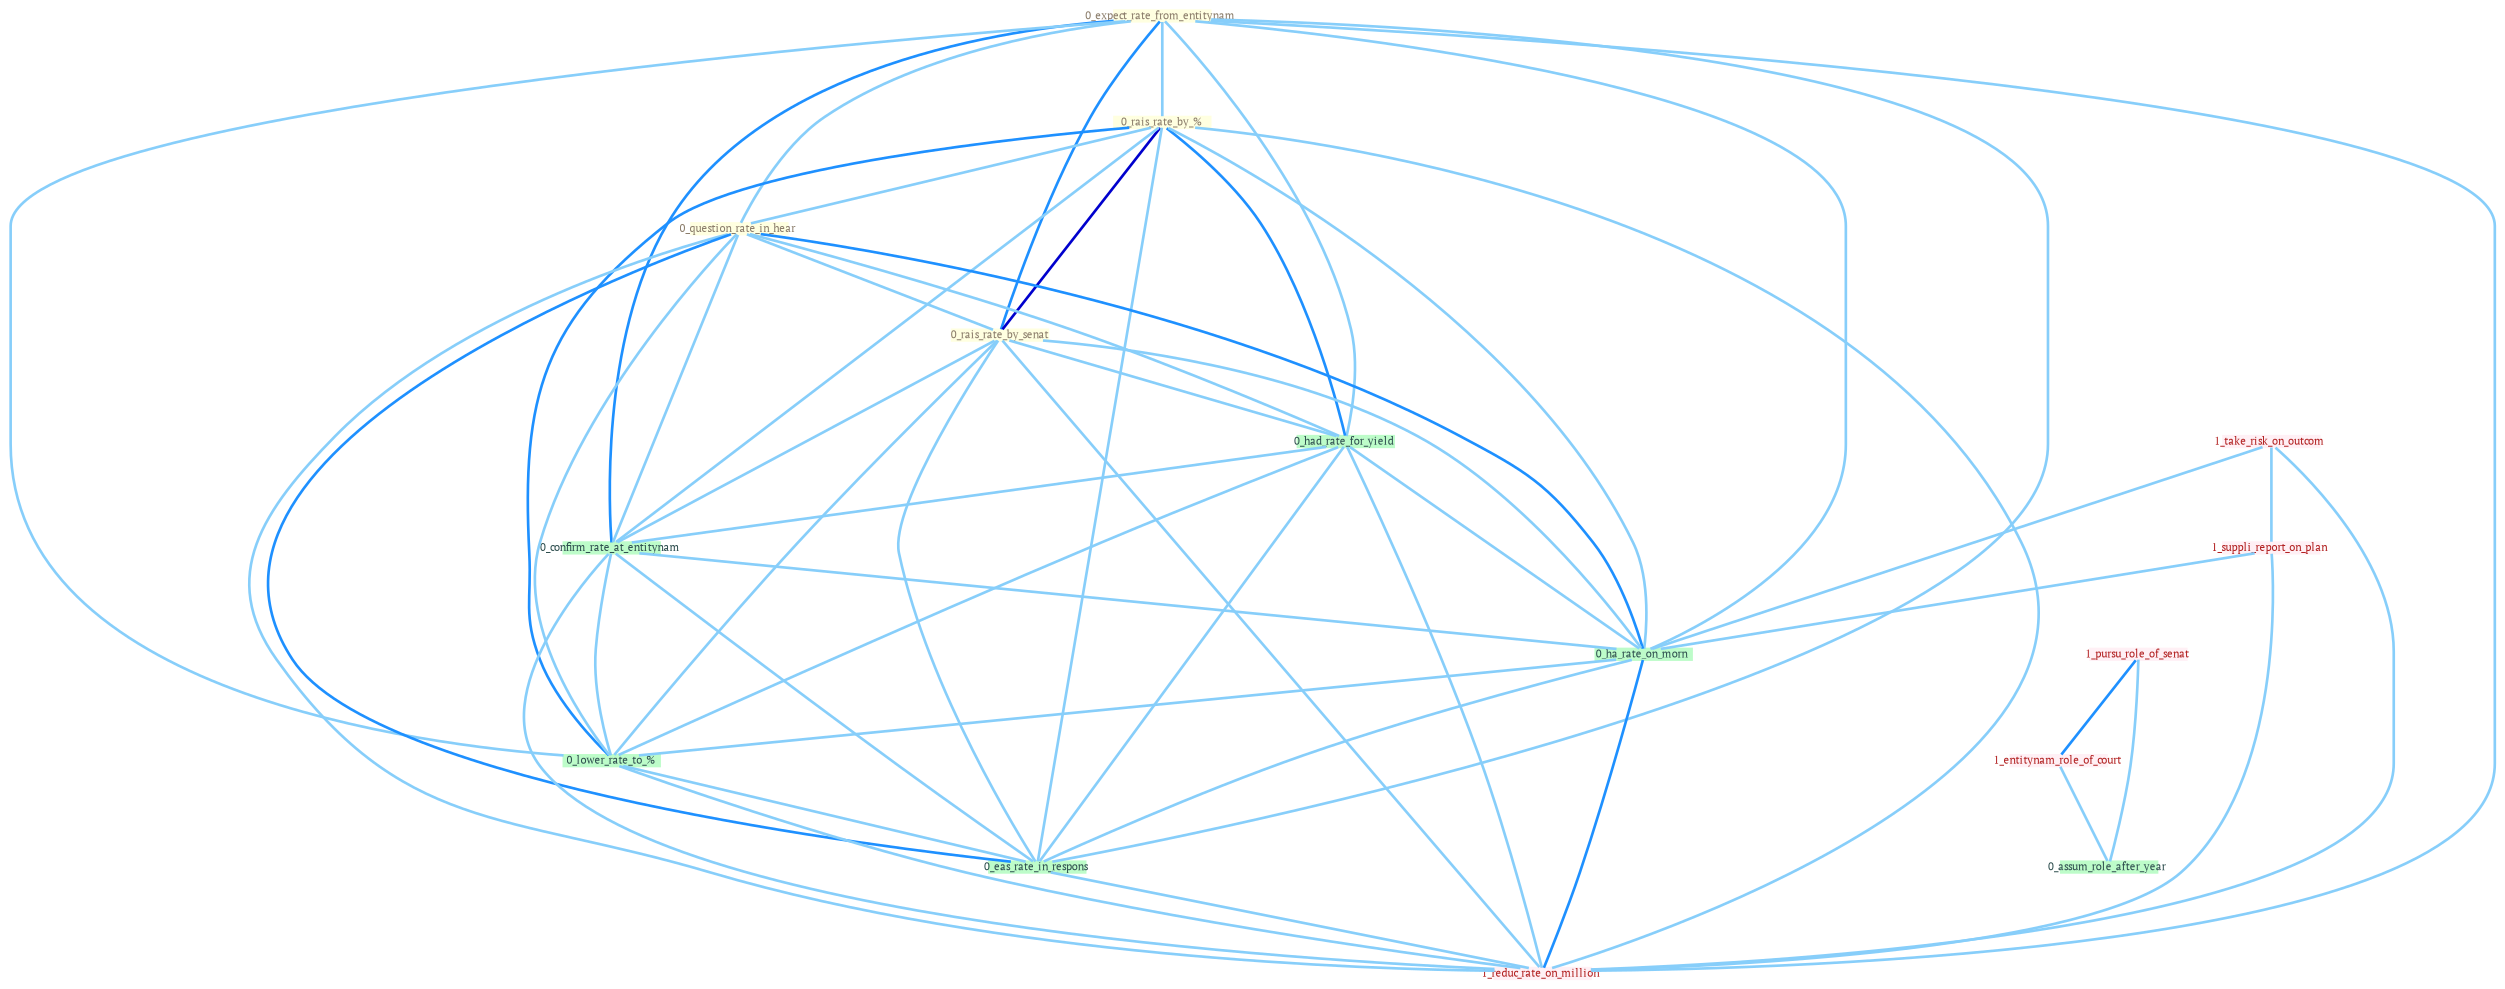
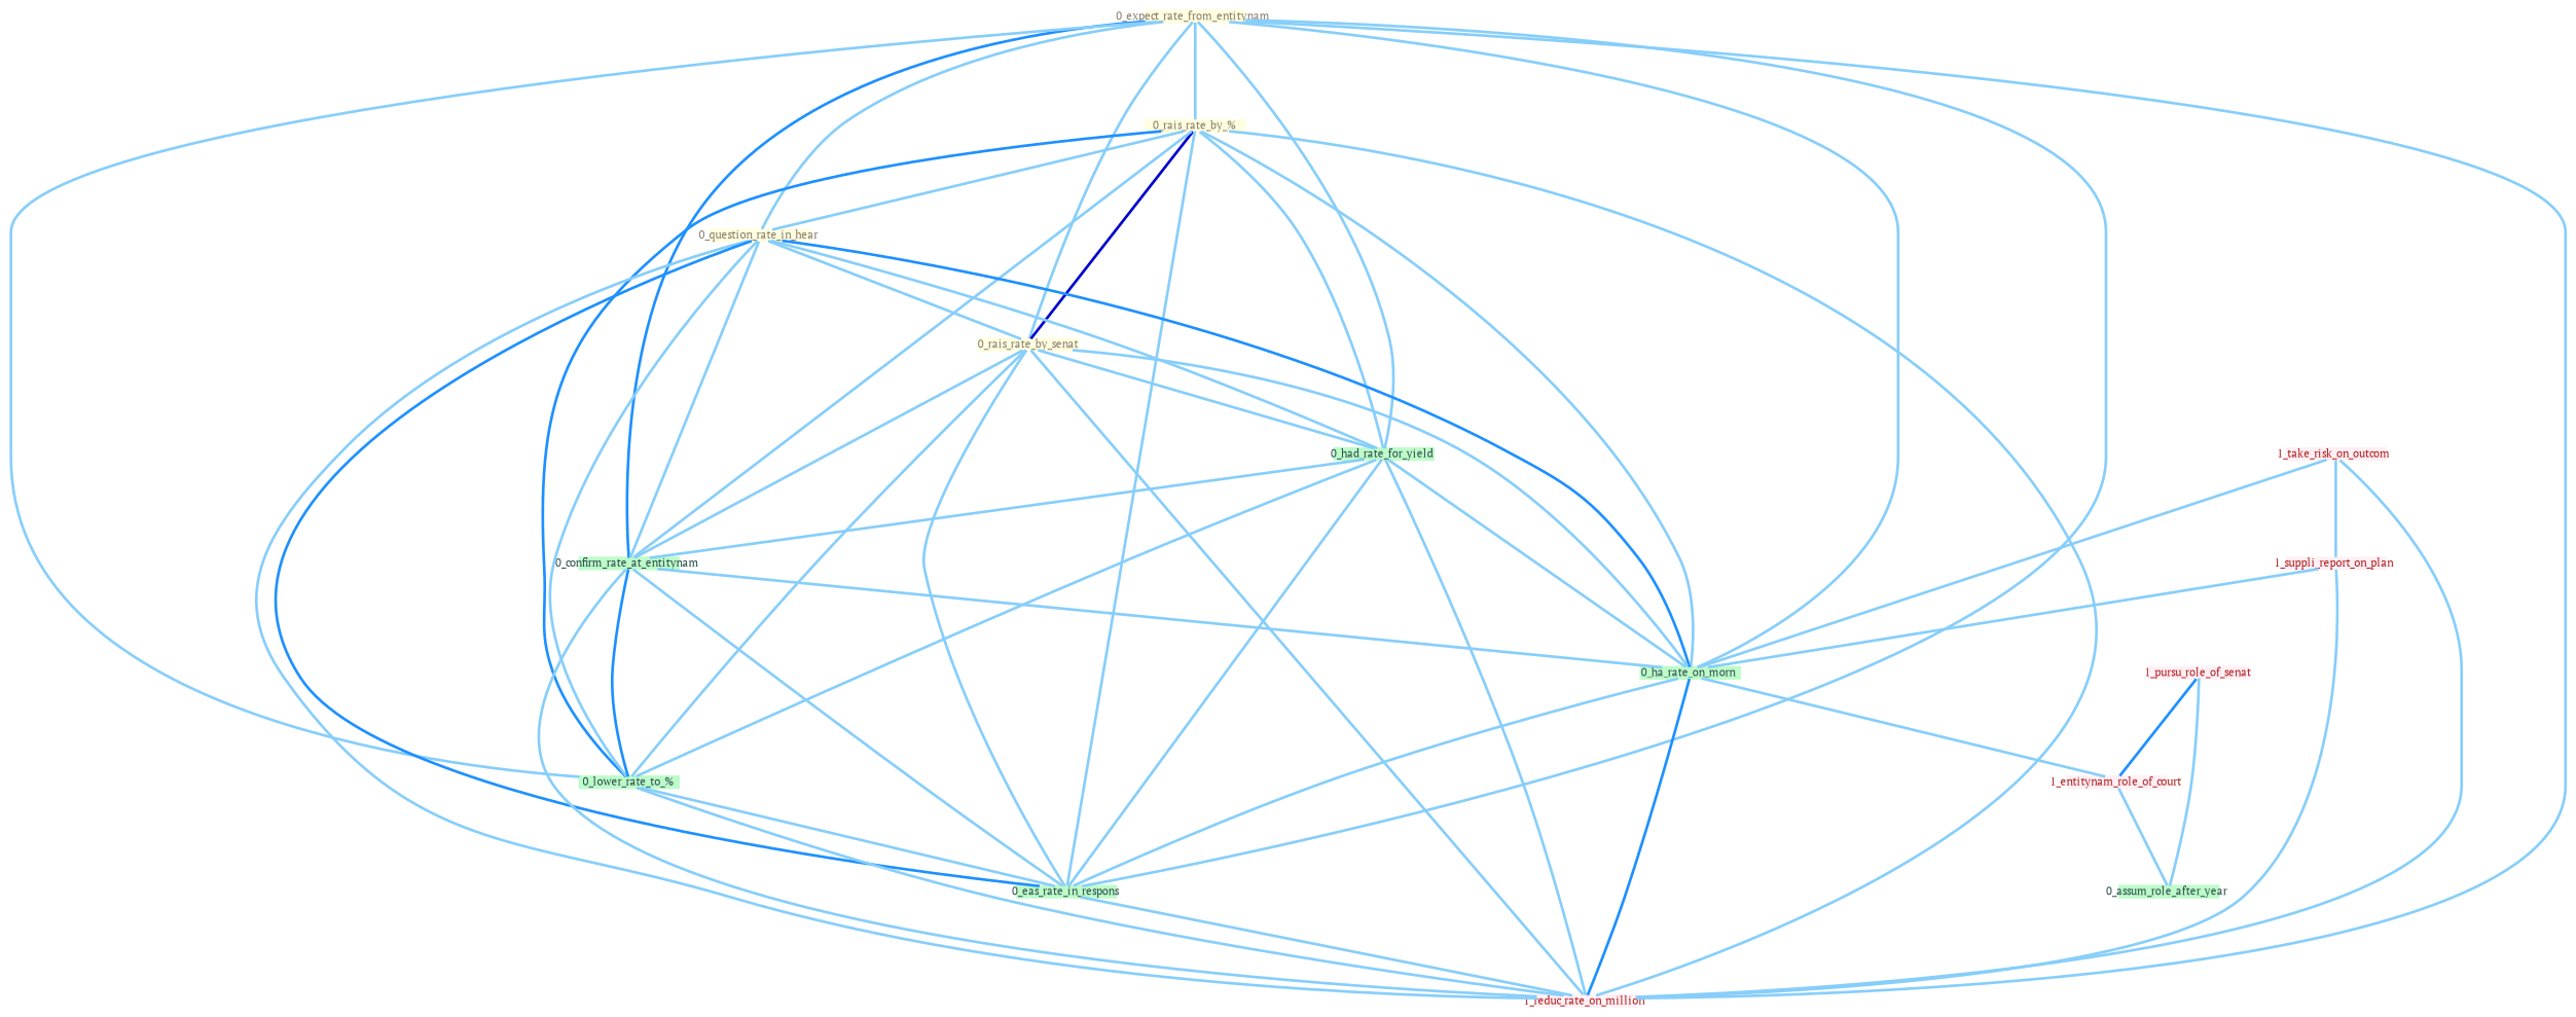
  graph {
    fontname="PT Serif"
    node [color="#BDFCC9" fixedsize=true fontcolor="#2f4f4f" fontname="PT Serif" fontsize=4 shape=polygon style=filled]
    edge [color="#87cefa" fontname="PT Serif" w=1]
    "0_expect_rate_from_entitynam " [color="#ffffe0" fontcolor="#8b7d6b" height=.06 width=.5]
    "0_rais_rate_by_% " [color="#ffffe0" fontcolor="#8b7d6b" height=.06 width=.5]
    "0_question_rate_in_hear " [color="#ffffe0" fontcolor="#8b7d6b" height=.06 width=.5]
    n4 [color="#ffffe0" fontcolor="#8b7d6b" height=.06 label="0_rais_rate_by_senat" width=.5]
    "1_pursu_role_of_senat " [color="#fff0f5" fontcolor="#b22222" height=.06 width=.5]
    "1_take_risk_on_outcom " [color="#fff0f5" fontcolor="#b22222" height=.06 width=.5]
    "1_suppli_report_on_plan " [color="#fff0f5" fontcolor="#b22222" height=.06 width=.5]
    "1_entitynam_role_of_court " [color="#fff0f5" fontcolor="#b22222" height=.06 width=.5]
    "1_reduc_rate_on_million " [color="#fff0f5" fontcolor="#b22222" height=.06 width=.5]
    "0_had_rate_for_yield " [height=.06 width=.5]
    "0_confirm_rate_at_entitynam " [height=.06 width=.5]
    "0_ha_rate_on_morn " [height=.06 width=.5]
    "0_lower_rate_to_% " [height=.06 width=.5]
    "0_eas_rate_in_respons " [height=.06 width=.5]
    "0_assum_role_after_year " [height=.06 width=.5]
    subgraph sub_1 {
      "0_expect_rate_from_entitynam "
      "0_rais_rate_by_% "
      "0_question_rate_in_hear "
      n4
    }
    subgraph sub_2 {
      "1_pursu_role_of_senat "
      "1_take_risk_on_outcom "
      "1_suppli_report_on_plan "
      "1_entitynam_role_of_court "
      "1_reduc_rate_on_million "
    }
    "0_expect_rate_from_entitynam " -- "0_rais_rate_by_% "
    "0_expect_rate_from_entitynam " -- "0_question_rate_in_hear "
-   "0_expect_rate_from_entitynam " -- n4 [color="#1e90ff"]
+   "0_expect_rate_from_entitynam " -- n4
    "0_expect_rate_from_entitynam " -- "1_reduc_rate_on_million "
    "0_expect_rate_from_entitynam " -- "0_had_rate_for_yield "
    "0_expect_rate_from_entitynam " -- "0_confirm_rate_at_entitynam " [color="#1e90ff" w=2]
    "0_expect_rate_from_entitynam " -- "0_ha_rate_on_morn "
    "0_expect_rate_from_entitynam " -- "0_lower_rate_to_% "
    "0_expect_rate_from_entitynam " -- "0_eas_rate_in_respons "
    "0_rais_rate_by_% " -- "0_question_rate_in_hear "
    "0_rais_rate_by_% " -- n4 [color="#0000cd" w=3]
    "0_rais_rate_by_% " -- "1_reduc_rate_on_million "
-   "0_rais_rate_by_% " -- "0_had_rate_for_yield " [color="#1e90ff"]
+   "0_rais_rate_by_% " -- "0_had_rate_for_yield "
    "0_rais_rate_by_% " -- "0_confirm_rate_at_entitynam "
    "0_rais_rate_by_% " -- "0_ha_rate_on_morn "
    "0_rais_rate_by_% " -- "0_lower_rate_to_% " [color="#1e90ff" w=2]
    "0_rais_rate_by_% " -- "0_eas_rate_in_respons "
    "0_question_rate_in_hear " -- n4
    "0_question_rate_in_hear " -- "1_reduc_rate_on_million "
    "0_question_rate_in_hear " -- "0_had_rate_for_yield "
    "0_question_rate_in_hear " -- "0_confirm_rate_at_entitynam "
    "0_question_rate_in_hear " -- "0_ha_rate_on_morn " [color="#1e90ff"]
    "0_question_rate_in_hear " -- "0_lower_rate_to_% "
    "0_question_rate_in_hear " -- "0_eas_rate_in_respons " [color="#1e90ff" w=2]
    n4 -- "1_reduc_rate_on_million "
    n4 -- "0_had_rate_for_yield "
    n4 -- "0_confirm_rate_at_entitynam "
    n4 -- "0_ha_rate_on_morn "
    n4 -- "0_lower_rate_to_% "
    n4 -- "0_eas_rate_in_respons "
    "1_pursu_role_of_senat " -- "1_entitynam_role_of_court " [color="#1e90ff" w=2]
    "1_pursu_role_of_senat " -- "0_assum_role_after_year "
    "1_take_risk_on_outcom " -- "1_suppli_report_on_plan "
    "1_take_risk_on_outcom " -- "1_reduc_rate_on_million "
    "1_take_risk_on_outcom " -- "0_ha_rate_on_morn "
    "1_suppli_report_on_plan " -- "1_reduc_rate_on_million "
    "1_suppli_report_on_plan " -- "0_ha_rate_on_morn "
    "1_entitynam_role_of_court " -- "0_assum_role_after_year "
    "0_had_rate_for_yield " -- "1_reduc_rate_on_million "
    "0_had_rate_for_yield " -- "0_confirm_rate_at_entitynam "
    "0_had_rate_for_yield " -- "0_ha_rate_on_morn "
    "0_had_rate_for_yield " -- "0_lower_rate_to_% "
    "0_had_rate_for_yield " -- "0_eas_rate_in_respons "
    "0_confirm_rate_at_entitynam " -- "1_reduc_rate_on_million "
    "0_confirm_rate_at_entitynam " -- "0_ha_rate_on_morn "
-   "0_confirm_rate_at_entitynam " -- "0_lower_rate_to_% "
+   "0_confirm_rate_at_entitynam " -- "0_lower_rate_to_% " [color="#1e90ff"]
    "0_confirm_rate_at_entitynam " -- "0_eas_rate_in_respons "
    "0_ha_rate_on_morn " -- "1_reduc_rate_on_million " [color="#1e90ff" w=2]
-   "0_ha_rate_on_morn " -- "0_lower_rate_to_% "
+   "0_ha_rate_on_morn " -- "1_entitynam_role_of_court "
    "0_ha_rate_on_morn " -- "0_eas_rate_in_respons "
    "0_lower_rate_to_% " -- "1_reduc_rate_on_million "
    "0_lower_rate_to_% " -- "0_eas_rate_in_respons "
    "0_eas_rate_in_respons " -- "1_reduc_rate_on_million "
  }
